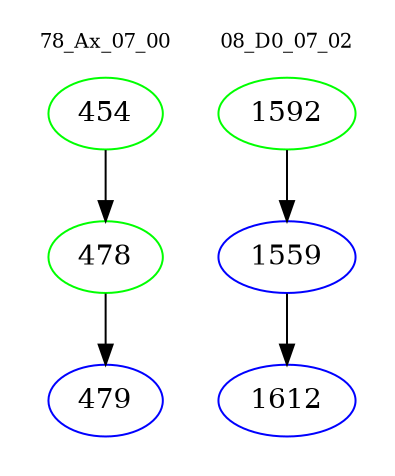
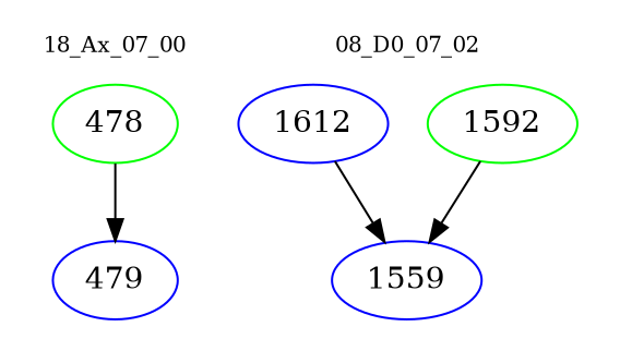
  digraph {
    node [color=green]
    edge [color=black]
-   n1 [label=454]
    n2 [label=478]
    n3 [color=blue label=479]
    n4 [label=1592]
    n5 [color=blue label=1559]
    n6 [color=blue label=1612]
    subgraph cluster_1 {
      color=white
      fontsize=10
-     label="78_Ax_07_00"
-     n1
+     label="18_Ax_07_00"
      n2
      n3
    }
    subgraph cluster_2 {
      color=white
      fontsize=10
      label="08_D0_07_02"
      n4
      n5
      n6
    }
-   n1 -> n2
    n2 -> n3
    n4 -> n5
-   n5 -> n6
+   n6 -> n5
  }
